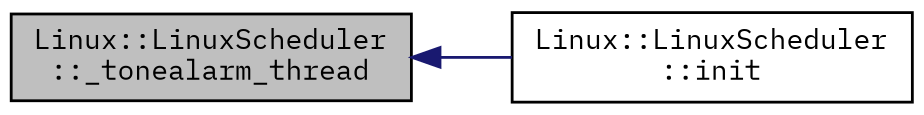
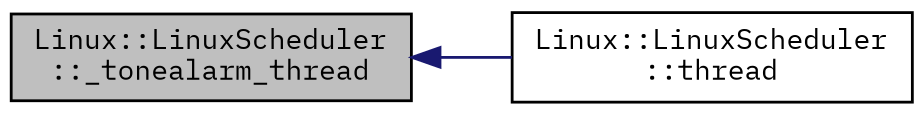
  digraph {
    rankdir=LR
    fontname="IBM Plex Mono"
    node [color=black fontname="IBM Plex Mono" fontsize=10 shape=record style=filled]
    n1 [fillcolor=grey75 fontcolor=black height=0.2 label="Linux::LinuxScheduler\l::_tonealarm_thread" width=0.4]
-   n2 [fillcolor=white height=0.2 label="Linux::LinuxScheduler\l::init" width=0.4]
+   n2 [fillcolor=white height=0.2 label="Linux::LinuxScheduler\l::thread" width=0.4]
    n1 -> n2 [color=midnightblue dir=back fontname="IBM Plex Mono" fontsize=10 labelfontname=Helvetica labelfontsize=10 style=solid]
  }
